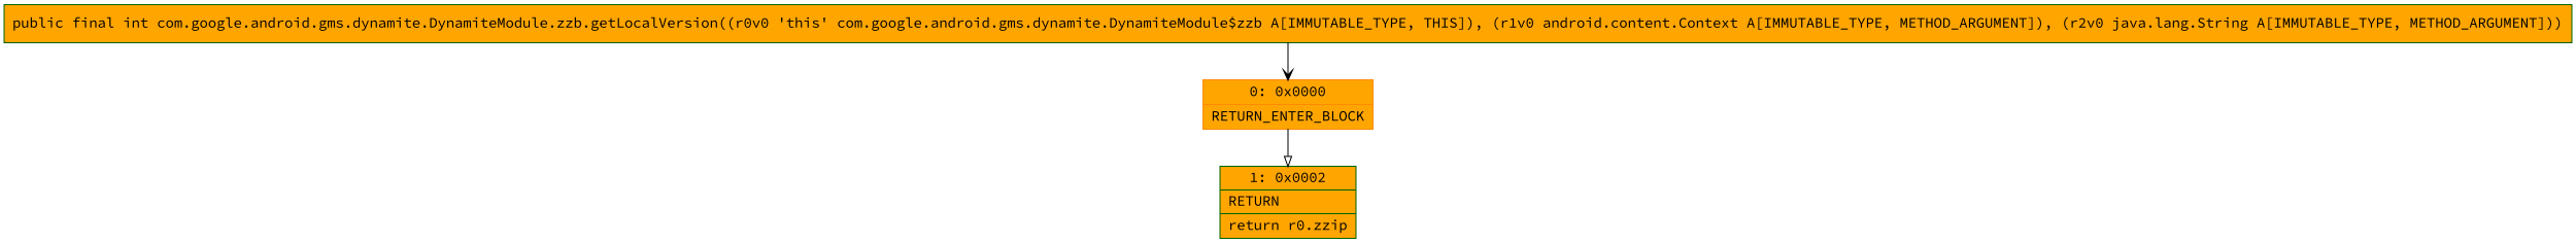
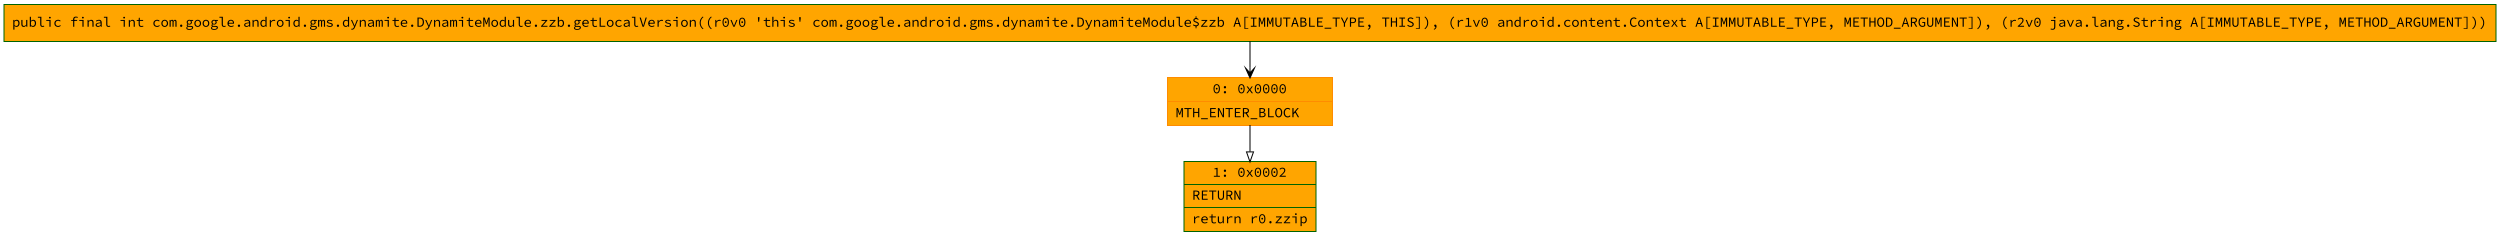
  digraph {
    fontname="Source Code Pro"
    node [shape=record style=filled fillcolor=orange color=darkgreen fontname="Source Code Pro"]
    edge [fontname="Source Code Pro"]
-   n1 [label="{0\:\ 0x0000|RETURN_ENTER_BLOCK\l}" color=darkorange]
+   n1 [label="{0\:\ 0x0000|MTH_ENTER_BLOCK\l}" color=darkorange]
    n2 [label="{1\:\ 0x0002|RETURN\l|return r0.zzip\l}"]
    n3 [label="{public final int com.google.android.gms.dynamite.DynamiteModule.zzb.getLocalVersion((r0v0 'this' com.google.android.gms.dynamite.DynamiteModule$zzb A[IMMUTABLE_TYPE, THIS]), (r1v0 android.content.Context A[IMMUTABLE_TYPE, METHOD_ARGUMENT]), (r2v0 java.lang.String A[IMMUTABLE_TYPE, METHOD_ARGUMENT])) }"]
    n1 -> n2 [arrowhead=onormal]
    n3 -> n1 [arrowhead=vee]
  }
